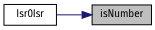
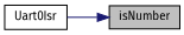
  digraph {
    rankdir=RL
    fontname="Fira Sans"
    node [color=black fontname="Fira Sans" fontsize=10 shape=record style=filled]
    n1 [fillcolor=grey75 fontcolor=black height=0.2 label=isNumber width=0.4]
-   n2 [fillcolor=white height=0.2 label=Isr0Isr width=0.4]
+   n2 [fillcolor=white height=0.2 label=Uart0Isr width=0.4]
    n1 -> n2 [color=midnightblue dir=back fontname="Fira Sans" fontsize=10 labelfontname=Helvetica labelfontsize=10 style=solid]
  }
